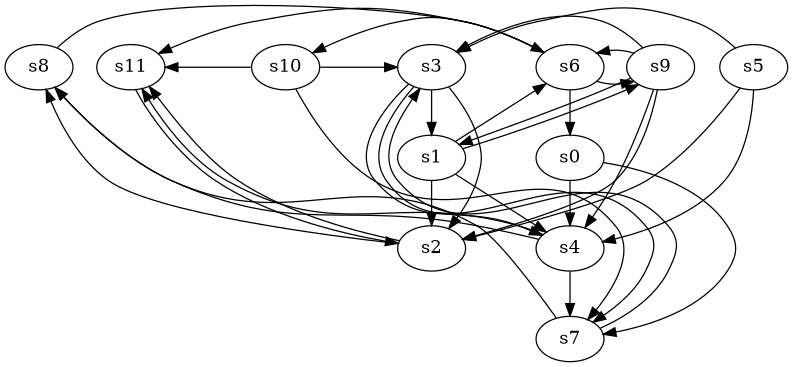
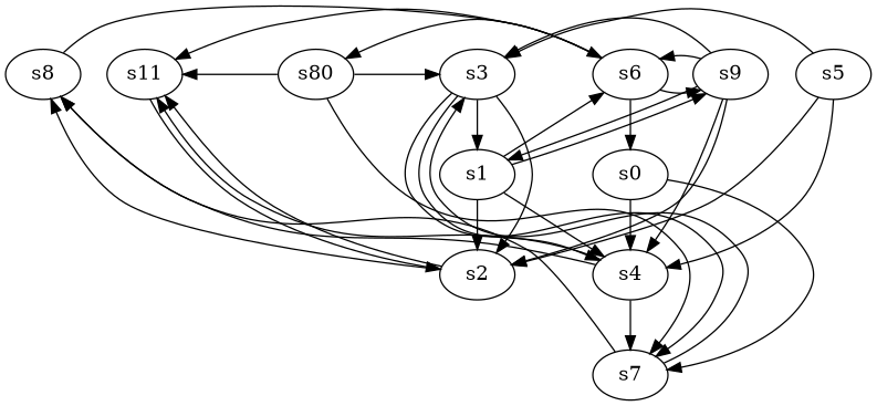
  digraph {
    node [player=0]
    s0
    s4
    s7
    s8 [player=1]
    s11
    s3 [player=1]
-   s10
+   s10 [label=s80]
    s1 [player=1]
    s2
    s6 [player=1]
    s9 [player=1]
    s5 [player=1]
    s0 -> s4
    s0 -> s7 [constraint="time % 3 == 0"]
    s4 -> s7
    s4 -> s8 [constraint="time % 2 == 0"]
    s4 -> s11 [constraint="time % 4 == 1 || time % 5 == 0"]
    s7 -> s8 [constraint="time == 7 || time == 9 || time == 13"]
    s7 -> s3 [constraint="time % 4 == 3"]
    s8 -> s6 [constraint="time % 2 == 1"]
    s11 -> s2 [constraint="time == 0 || time == 3 || time == 10"]
    s3 -> s4 [constraint="time % 5 == 1 || time % 2 == 0"]
    s3 -> s7 [constraint="!(time % 4 == 2)"]
    s3 -> s1
    s3 -> s2 [constraint="time % 6 == 0"]
    s10 -> s7 [constraint="time == 0 || time == 7"]
    s10 -> s11 [constraint="time % 2 == 1"]
    s10 -> s3 [constraint="!(time % 5 == 1)"]
    s1 -> s4 [constraint="!(time % 3 == 1)"]
    s1 -> s2
    s1 -> s6 [constraint="time % 3 == 1 && time % 4 == 1"]
    s1 -> s9 [constraint="time == 4 || time == 6 || time == 15 || time == 16 || time == 24"]
    s2 -> s8 [constraint="time % 2 == 0 || time % 5 == 1"]
    s2 -> s11 [constraint="!(time % 2 == 0)"]
    s6 -> s0
    s6 -> s11 [constraint="time % 2 == 0 || time % 2 == 1"]
    s6 -> s10 [constraint="time % 6 == 0"]
    s6 -> s9 [constraint="time % 7 == 2"]
    s9 -> s4 [constraint="time == 22 || time == 25"]
    s9 -> s3 [constraint="!(time % 2 == 0)"]
    s9 -> s1 [constraint="!(time % 5 == 0)"]
    s9 -> s2 [constraint="time % 2 == 1"]
    s9 -> s6 [constraint="time % 4 == 1 && time % 4 == 3"]
    s5 -> s4 [constraint="time % 3 == 2 && time % 5 == 4"]
    s5 -> s3 [constraint="time == 19"]
    s5 -> s2 [constraint="time % 3 == 1 || time % 3 == 1"]
  }
